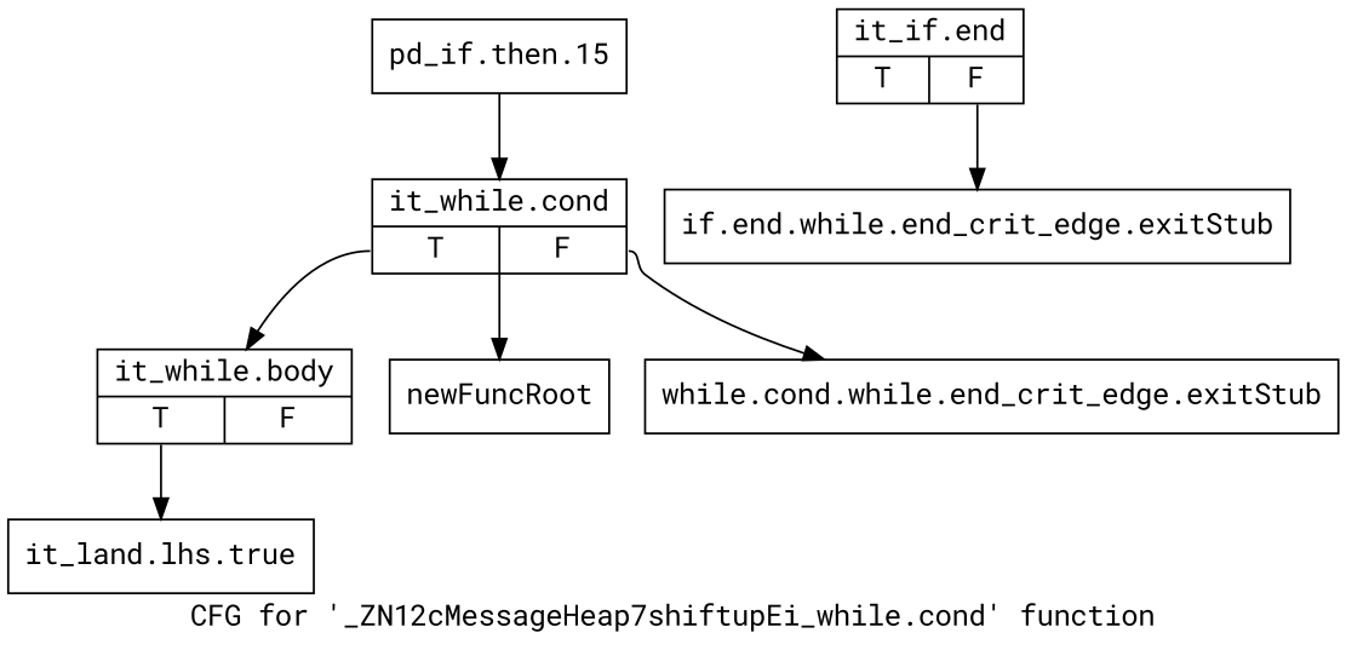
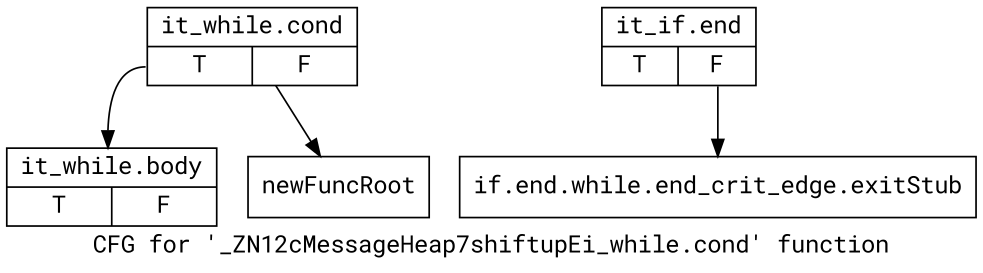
  digraph {
    fontname="Roboto Mono"
    label="CFG for '_ZN12cMessageHeap7shiftupEi_while.cond' function"
    node [fontname="Roboto Mono" shape=record]
    edge [fontname="Roboto Mono"]
    n1 [label="{newFuncRoot}"]
    n2 [label="{it_while.cond|{<s0>T|<s1>F}}"]
-   n3 [label="{while.cond.while.end_crit_edge.exitStub}"]
    n4 [label="{it_while.body|{<s0>T|<s1>F}}"]
-   n5 [label="{it_land.lhs.true}"]
    n6 [label="{if.end.while.end_crit_edge.exitStub}"]
    n7 [label="{it_if.end|{<s0>T|<s1>F}}"]
-   n8 [label="{pd_if.then.15}"]
    n2 -> n1
-   n2 -> n3 [tailport=s1]
    n2 -> n4 [tailport=s0]
-   n4 -> n5 [tailport=s0]
    n7 -> n6 [tailport=s1]
-   n8 -> n2
  }
